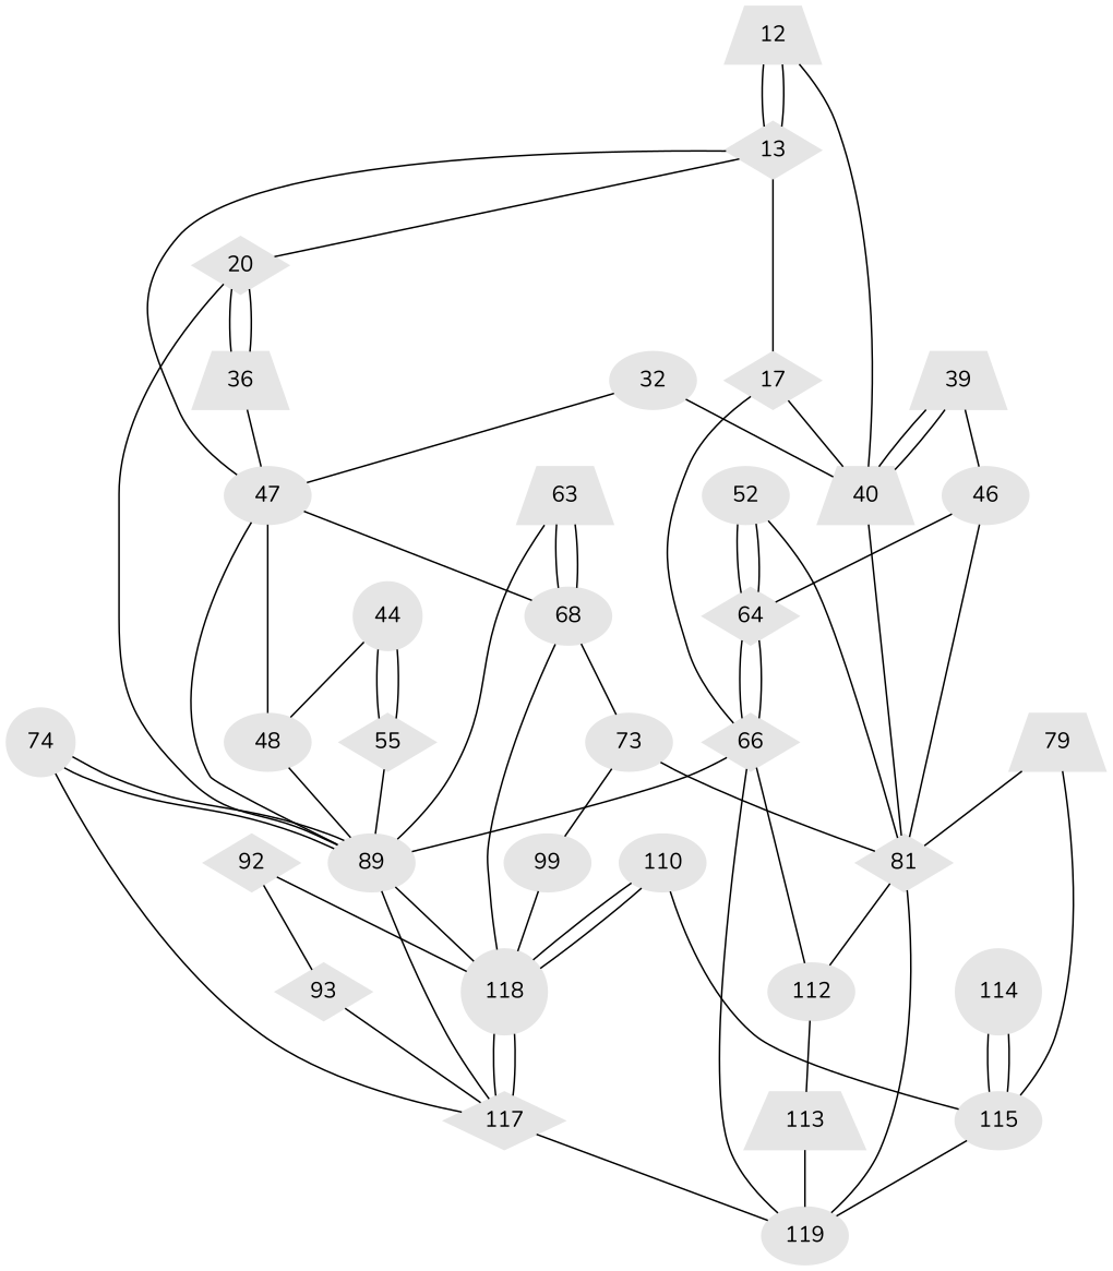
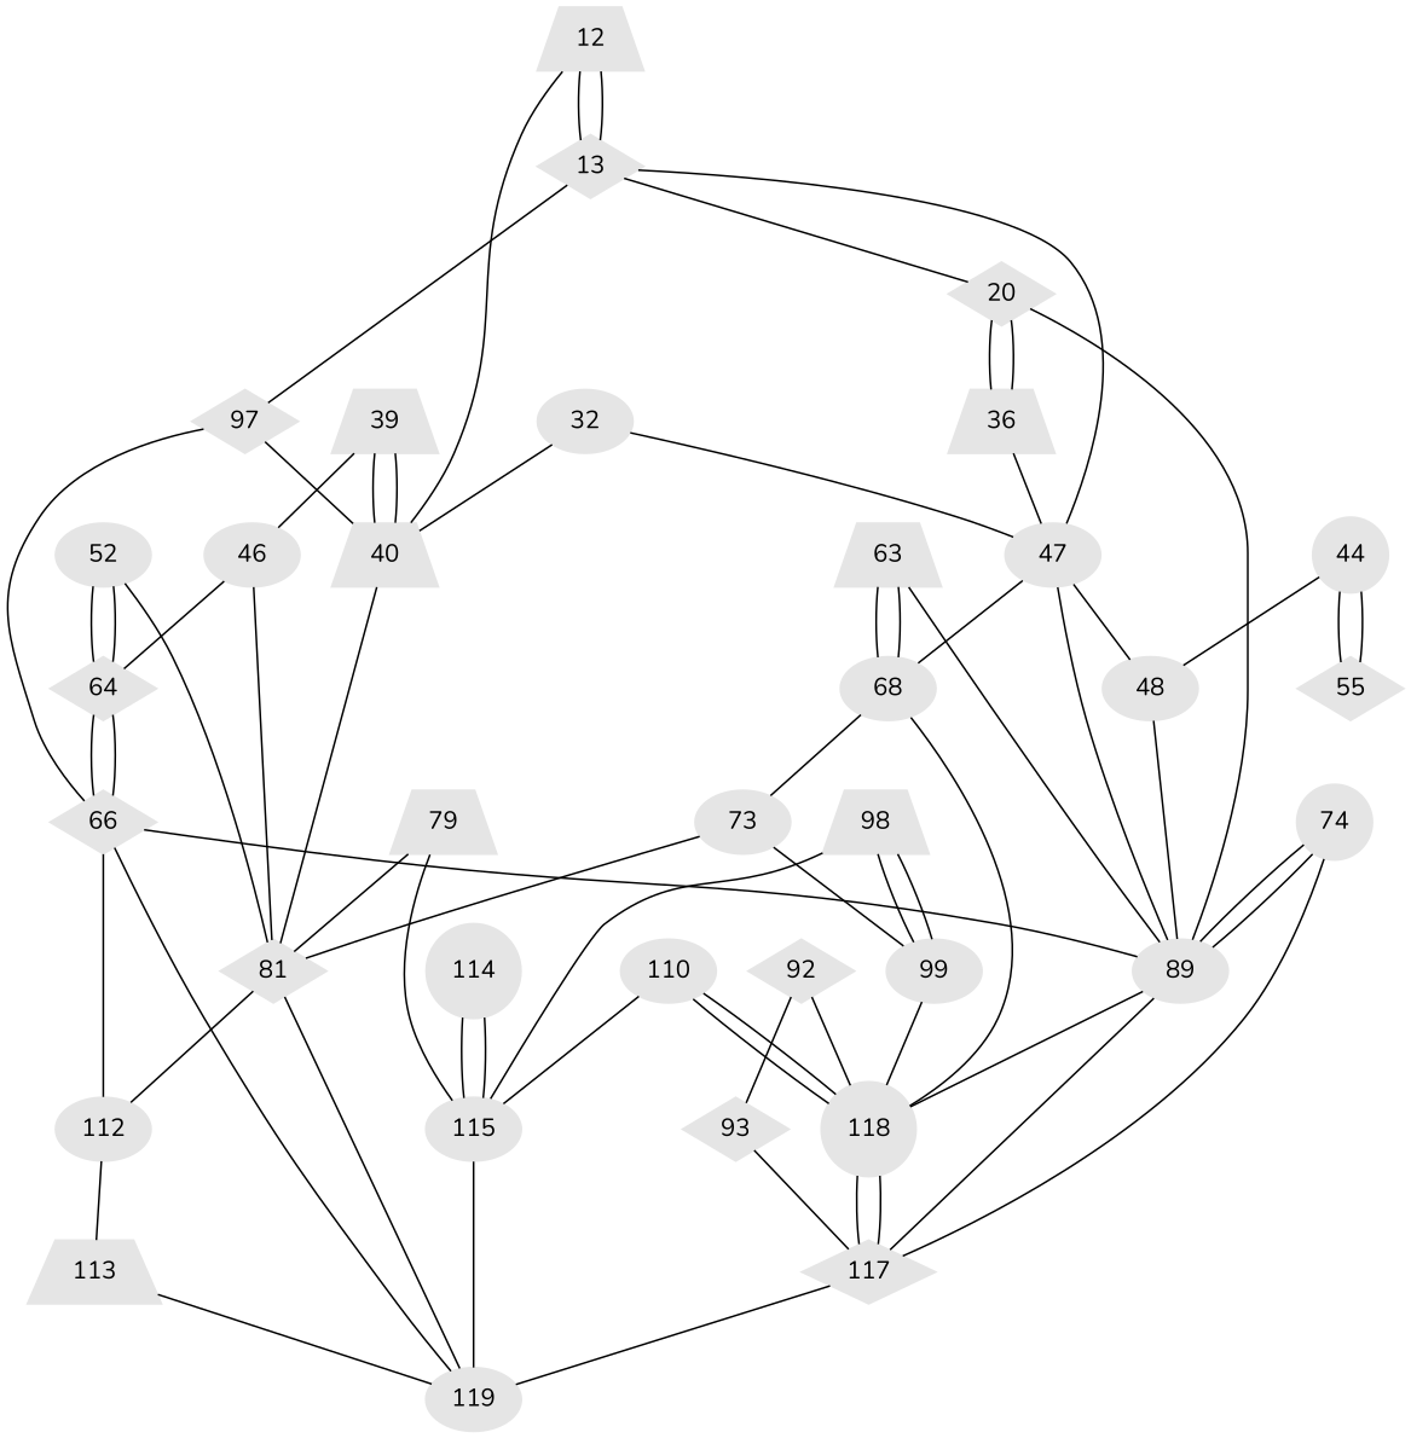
  graph {
    fontname=Nunito
    node [color=gray90 fontname=Nunito shape=ellipse style=filled]
    edge [fontname=Nunito]
    12 [shape=trapezium]
    13 [shape=diamond super="+8+11"]
    40 [shape=trapezium super="+35+24+25+22+26"]
-   17 [shape=diamond super="+14+16"]
+   17 [shape=diamond super="+14+16" label=97]
    20 [shape=diamond super="+10+9"]
    47 [super="+38"]
    81 [shape=diamond super="+78"]
    66 [shape=diamond super="+65"]
    36 [shape=trapezium]
    89 [super="+62+57+42"]
    48 [super="+43"]
    68 [super="+67+59+60"]
    112 [super="+80"]
    119 [super="+116+118"]
    n15 [label=118 shape=circle super="+106+105+94"]
    117 [shape=diamond super="+77+90"]
    32 [super="+27"]
    39 [shape=trapezium super="+31"]
    46 [super="+30"]
    64 [shape=diamond super="+28+29"]
    44 [shape=circle]
    55 [shape=diamond super="+54+45"]
    73 [super="+72+70"]
    52
    63 [shape=trapezium]
    113 [shape=trapezium]
    99 [super="+84+83+86"]
    74 [shape=circle]
    79 [shape=trapezium]
    115 [super="+109+107+97+104"]
    92 [shape=diamond]
    93 [shape=diamond]
+   98 [shape=trapezium]
    110
    114 [shape=circle super="+108"]
    12 -- 13 [weight=2]
    12 -- 13
    12 -- 40
    13 -- 17 [weight=2]
    13 -- 20
    13 -- 47
    40 -- 81
    17 -- 40 [weight=3]
    17 -- 66 [weight=2]
    20 -- 36 [weight=2]
    20 -- 36
    20 -- 89 [weight=2]
    47 -- 89
    47 -- 48 [weight=2]
    47 -- 68
    81 -- 112
    81 -- 119
    66 -- 89
    66 -- 112 [weight=2]
    66 -- 119
    36 -- 47
    89 -- n15
    89 -- 117
    48 -- 89
    68 -- n15
    68 -- 73 [weight=2]
    112 -- 113
    n15 -- 117 [weight=2]
    n15 -- 117
    117 -- 119 [weight=2]
    32 -- 40 [weight=3]
    32 -- 47
    39 -- 40 [weight=2]
    39 -- 40
    39 -- 46 [weight=2]
    46 -- 81
    46 -- 64
    64 -- 66 [weight=2]
    64 -- 66
    44 -- 48
    44 -- 55 [weight=2]
    44 -- 55
-   55 -- 89 [weight=3]
    73 -- 81 [weight=2]
    73 -- 99 [weight=3]
    52 -- 81
    52 -- 64 [weight=2]
    52 -- 64
    63 -- 89
    63 -- 68 [weight=2]
    63 -- 68
    113 -- 119 [weight=2]
    99 -- n15 [weight=2]
    74 -- 89 [weight=2]
    74 -- 89
    74 -- 117
    79 -- 81 [weight=2]
    79 -- 115
    115 -- 119 [weight=3]
    92 -- n15 [weight=2]
    92 -- 93
    93 -- 117 [weight=2]
+   98 -- 99 [weight=2]
+   98 -- 99
+   98 -- 115
    110 -- n15 [weight=2]
    110 -- n15
    110 -- 115
    114 -- 115 [weight=4]
    114 -- 115
  }
